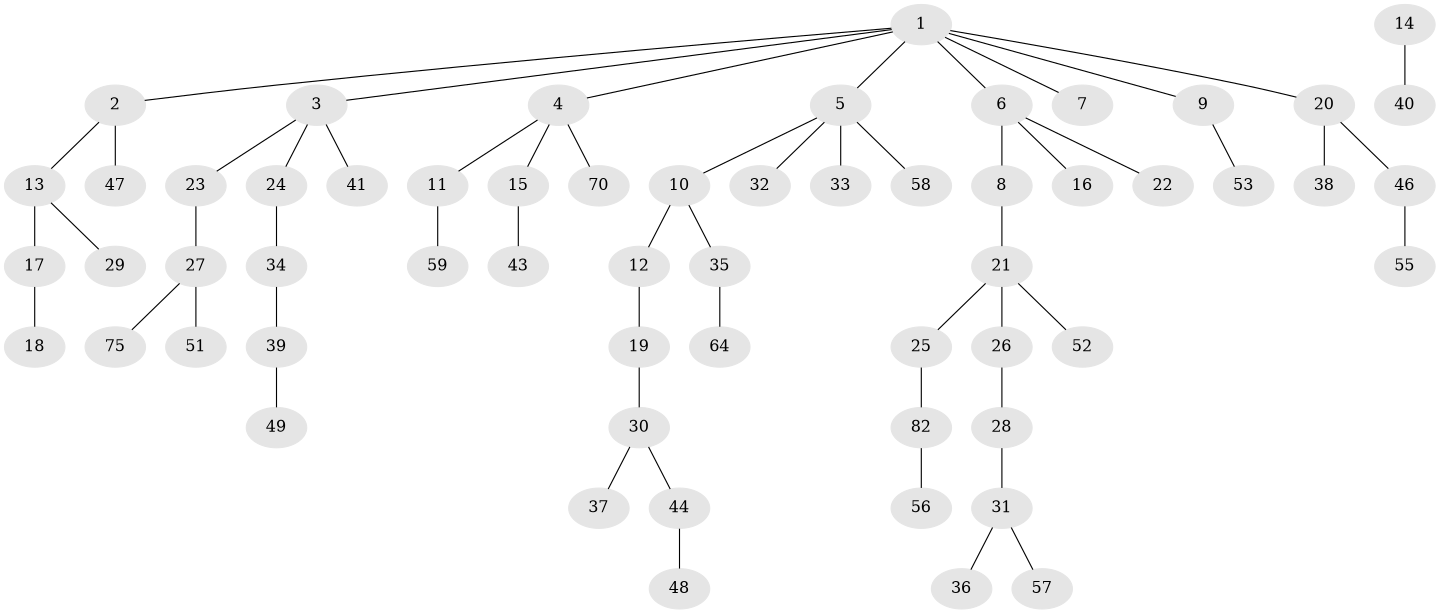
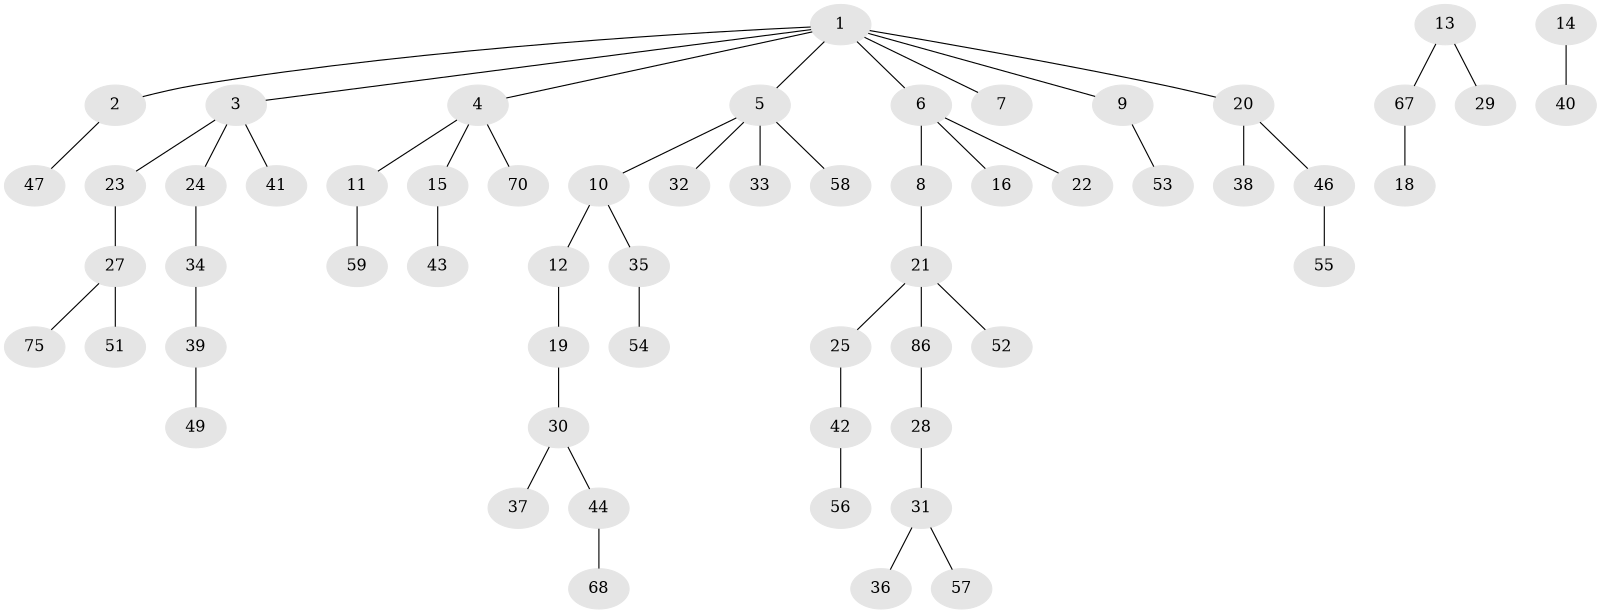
  graph {
    node [color=gray90 style=filled]
    edge [weight=1.0]
    1
    2
    3
    4
    5
    6
    7
    9
    20
    13
    47
    23
    24
    41
    11
    15
    n17 [label=70]
    10
    32
    33
    58
    8
    16
    22
    53
    14
    40
    38
    46
-   17
+   17 [label=67]
    29
    27
    34
    59
    43
    12
    35
    21
    25
-   26
+   26 [label=86]
    52
    19
-   54 [label=64]
+   54
    30
    18
    37
    44
    55
-   42 [label=82]
+   42
    28
    n51 [label=75]
    51
    39
    56
    31
    36
    57
-   48
+   48 [label=68]
    49
    1 -- 2
    1 -- 3
    1 -- 4
    1 -- 5
    1 -- 6
    1 -- 7
    1 -- 9
    1 -- 20
-   2 -- 13
    2 -- 47
    3 -- 23
    3 -- 24
    3 -- 41
    4 -- 11
    4 -- 15
    4 -- n17
    5 -- 10
    5 -- 32
    5 -- 33
    5 -- 58
    6 -- 8
    6 -- 16
    6 -- 22
    9 -- 53
    20 -- 38
    20 -- 46
    13 -- 17
    13 -- 29
    23 -- 27
    24 -- 34
    11 -- 59
    15 -- 43
    10 -- 12
    10 -- 35
    8 -- 21
    14 -- 40
    46 -- 55
    17 -- 18
    27 -- n51
    27 -- 51
    34 -- 39
    12 -- 19
    35 -- 54
    21 -- 25
    21 -- 26
    21 -- 52
    25 -- 42
    26 -- 28
    19 -- 30
    30 -- 37
    30 -- 44
    44 -- 48
    42 -- 56
    28 -- 31
    39 -- 49
    31 -- 36
    31 -- 57
  }
